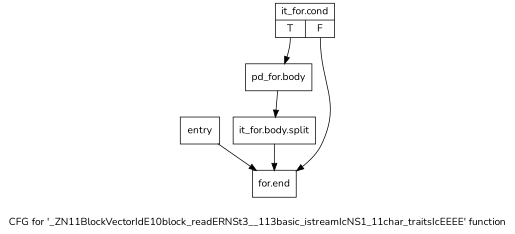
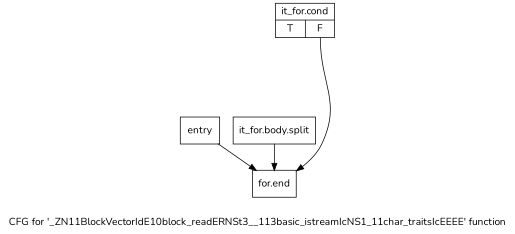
  digraph {
    fontname=Nunito
    label="CFG for '_ZN11BlockVectorIdE10block_readERNSt3__113basic_istreamIcNS1_11char_traitsIcEEEE' function"
    node [fontname=Nunito shape=record]
    edge [fontname=Nunito]
    n1 [label="{entry}"]
    n2 [label="{for.end}"]
    n3 [label="{it_for.cond|{<s0>T|<s1>F}}"]
-   n4 [label="{pd_for.body}"]
    n5 [label="{it_for.body.split}"]
    n1 -> n2
    n3 -> n2 [tailport=s1]
-   n3 -> n4 [tailport=s0]
-   n4 -> n5
    n5 -> n2
  }
